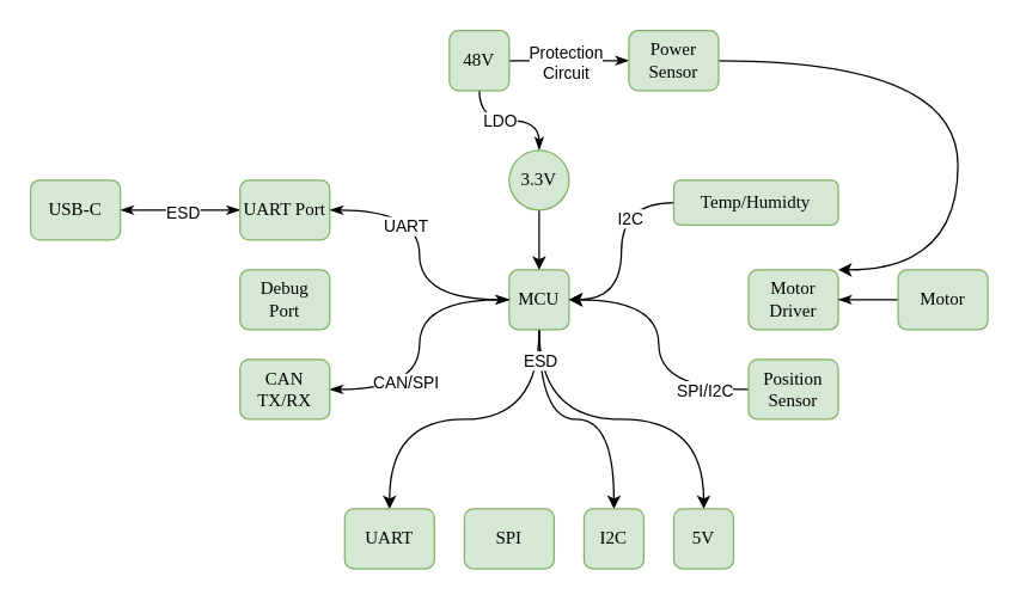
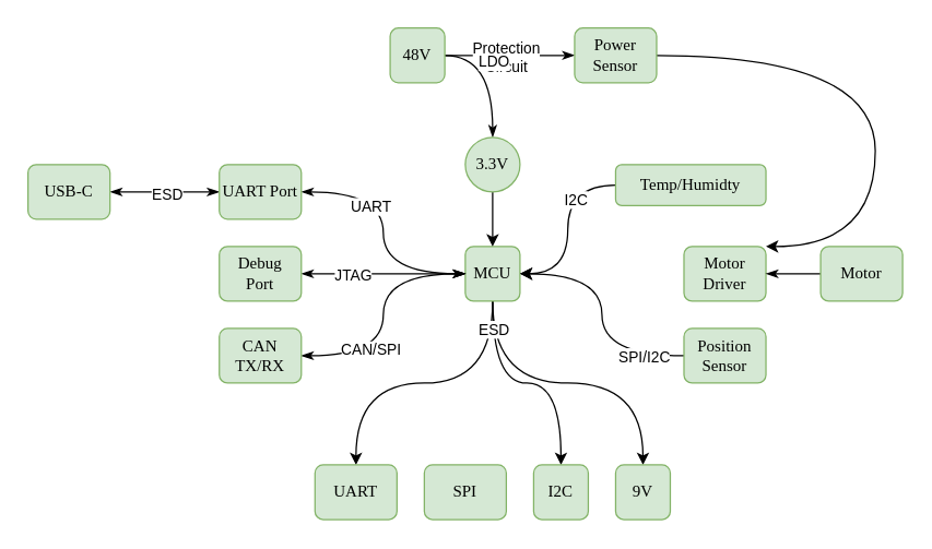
  <mxCell id="0" />
  <mxCell id="1" parent="0" />
  <mxCell id="2" style="edgeStyle=orthogonalEdgeStyle;rounded=0;orthogonalLoop=1;jettySize=auto;html=1;entryX=0.5;entryY=0;entryDx=0;entryDy=0;curved=1;exitX=0.5;exitY=1;exitDx=0;exitDy=0;" edge="1" parent="1" source="6" target="37"><mxGeometry relative="1" as="geometry" /></mxCell>
  <mxCell id="3" style="edgeStyle=orthogonalEdgeStyle;rounded=0;orthogonalLoop=1;jettySize=auto;html=1;entryX=0.5;entryY=0;entryDx=0;entryDy=0;curved=1;exitX=0.5;exitY=1;exitDx=0;exitDy=0;" edge="1" parent="1" source="6" target="40"><mxGeometry relative="1" as="geometry" /></mxCell>
  <mxCell id="4" style="edgeStyle=orthogonalEdgeStyle;rounded=0;orthogonalLoop=1;jettySize=auto;html=1;exitX=0.5;exitY=1;exitDx=0;exitDy=0;entryX=0.5;entryY=0;entryDx=0;entryDy=0;curved=1;" edge="1" parent="1" source="6" target="39"><mxGeometry relative="1" as="geometry" /></mxCell>
  <mxCell id="5" value="ESD" style="edgeLabel;html=1;align=center;verticalAlign=middle;resizable=0;points=[];" vertex="1" connectable="0" parent="4"><mxGeometry x="-0.826" y="3" relative="1" as="geometry"><mxPoint x="-3" as="offset" /></mxGeometry></mxCell>
  <mxCell id="6" value="&lt;font style=&quot;color: rgb(0, 0, 0);&quot; face=&quot;Verdana&quot;&gt;MCU&lt;/font&gt;" style="rounded=1;whiteSpace=wrap;html=1;fillColor=#d5e8d4;strokeColor=#82b366;" vertex="1" parent="1"><mxGeometry x="340" y="180" width="40" height="40" as="geometry" /></mxCell>
  <mxCell id="7" value="&lt;font style=&quot;color: rgb(0, 0, 0);&quot; face=&quot;Verdana&quot;&gt;Motor Driver&lt;/font&gt;" style="rounded=1;whiteSpace=wrap;html=1;fillColor=#d5e8d4;strokeColor=#82b366;" vertex="1" parent="1"><mxGeometry x="500" y="180" width="60" height="40" as="geometry" /></mxCell>
  <mxCell id="8" style="edgeStyle=orthogonalEdgeStyle;rounded=0;orthogonalLoop=1;jettySize=auto;html=1;exitX=0;exitY=0.5;exitDx=0;exitDy=0;entryX=1;entryY=0.5;entryDx=0;entryDy=0;curved=1;" edge="1" parent="1" source="10" target="6"><mxGeometry relative="1" as="geometry" /></mxCell>
  <mxCell id="9" value="SPI/I2C" style="edgeLabel;html=1;align=center;verticalAlign=middle;resizable=0;points=[];" vertex="1" connectable="0" parent="8"><mxGeometry x="-0.555" y="-6" relative="1" as="geometry"><mxPoint x="10" y="6" as="offset" /></mxGeometry></mxCell>
  <mxCell id="10" value="&lt;font style=&quot;color: rgb(0, 0, 0);&quot; face=&quot;Verdana&quot;&gt;Position Sensor&lt;/font&gt;" style="rounded=1;whiteSpace=wrap;html=1;fillColor=#d5e8d4;strokeColor=#82b366;" vertex="1" parent="1"><mxGeometry x="500" y="240" width="60" height="40" as="geometry" /></mxCell>
  <mxCell id="11" style="edgeStyle=orthogonalEdgeStyle;rounded=0;orthogonalLoop=1;jettySize=auto;html=1;exitX=1;exitY=0.5;exitDx=0;exitDy=0;entryX=0;entryY=0.5;entryDx=0;entryDy=0;curved=1;startArrow=classicThin;startFill=1;endArrow=classicThin;endFill=1;" edge="1" parent="1" source="13" target="6"><mxGeometry relative="1" as="geometry" /></mxCell>
  <mxCell id="12" value="CAN/SPI" style="edgeLabel;html=1;align=center;verticalAlign=middle;resizable=0;points=[];" vertex="1" connectable="0" parent="11"><mxGeometry x="-0.513" y="5" relative="1" as="geometry"><mxPoint x="6" as="offset" /></mxGeometry></mxCell>
  <mxCell id="13" value="&lt;font style=&quot;color: rgb(0, 0, 0);&quot; face=&quot;Verdana&quot;&gt;CAN&lt;/font&gt;&lt;div&gt;&lt;font style=&quot;color: rgb(0, 0, 0);&quot; face=&quot;Verdana&quot;&gt;TX/RX&lt;/font&gt;&lt;/div&gt;" style="rounded=1;whiteSpace=wrap;html=1;fillColor=#d5e8d4;strokeColor=#82b366;" vertex="1" parent="1"><mxGeometry x="160" y="240" width="60" height="40" as="geometry" /></mxCell>
+ <mxCell id="14" style="edgeStyle=orthogonalEdgeStyle;rounded=0;orthogonalLoop=1;jettySize=auto;html=1;entryX=0;entryY=0.5;entryDx=0;entryDy=0;curved=1;endArrow=classicThin;endFill=1;startArrow=classicThin;startFill=1;" edge="1" parent="1" source="16" target="6"><mxGeometry relative="1" as="geometry" /></mxCell>
+ <mxCell id="15" value="JTAG" style="edgeLabel;html=1;align=center;verticalAlign=middle;resizable=0;points=[];" vertex="1" connectable="0" parent="14"><mxGeometry x="-0.376" relative="1" as="geometry"><mxPoint as="offset" /></mxGeometry></mxCell>
  <mxCell id="16" value="&lt;font face=&quot;Verdana&quot; color=&quot;#000000&quot;&gt;Debug&lt;/font&gt;&lt;div&gt;&lt;font face=&quot;Verdana&quot; color=&quot;#000000&quot;&gt;Port&lt;/font&gt;&lt;/div&gt;" style="rounded=1;whiteSpace=wrap;html=1;fillColor=#d5e8d4;strokeColor=#82b366;" vertex="1" parent="1"><mxGeometry x="160" y="180" width="60" height="40" as="geometry" /></mxCell>
  <mxCell id="17" style="edgeStyle=orthogonalEdgeStyle;rounded=0;orthogonalLoop=1;jettySize=auto;html=1;exitX=1;exitY=0.5;exitDx=0;exitDy=0;entryX=0;entryY=0.5;entryDx=0;entryDy=0;curved=1;startArrow=classicThin;startFill=1;endArrow=classicThin;endFill=1;" edge="1" parent="1" source="21" target="6"><mxGeometry relative="1" as="geometry" /></mxCell>
  <mxCell id="18" value="UART" style="edgeLabel;html=1;align=center;verticalAlign=middle;resizable=0;points=[];" vertex="1" connectable="0" parent="17"><mxGeometry x="-0.584" y="-7" relative="1" as="geometry"><mxPoint x="13" y="3" as="offset" /></mxGeometry></mxCell>
  <mxCell id="19" style="edgeStyle=orthogonalEdgeStyle;rounded=0;orthogonalLoop=1;jettySize=auto;html=1;exitX=0;exitY=0.5;exitDx=0;exitDy=0;entryX=1;entryY=0.5;entryDx=0;entryDy=0;endArrow=classicThin;endFill=1;startArrow=classicThin;startFill=1;curved=1;" edge="1" parent="1" source="21" target="22"><mxGeometry relative="1" as="geometry" /></mxCell>
  <mxCell id="20" value="ESD" style="edgeLabel;html=1;align=center;verticalAlign=middle;resizable=0;points=[];" vertex="1" connectable="0" parent="19"><mxGeometry x="-0.014" y="1" relative="1" as="geometry"><mxPoint as="offset" /></mxGeometry></mxCell>
  <mxCell id="21" value="&lt;font face=&quot;Verdana&quot; color=&quot;#000000&quot;&gt;UART Port&lt;/font&gt;" style="rounded=1;whiteSpace=wrap;html=1;fillColor=#d5e8d4;strokeColor=#82b366;" vertex="1" parent="1"><mxGeometry x="160" y="120" width="60" height="40" as="geometry" /></mxCell>
  <mxCell id="22" value="&lt;font face=&quot;Verdana&quot; color=&quot;#000000&quot;&gt;USB-C&lt;/font&gt;" style="rounded=1;whiteSpace=wrap;html=1;fillColor=#d5e8d4;strokeColor=#82b366;" vertex="1" parent="1"><mxGeometry y="120" width="60" height="40" as="geometry" x="20" /></mxCell>
  <mxCell id="23" style="edgeStyle=orthogonalEdgeStyle;rounded=0;orthogonalLoop=1;jettySize=auto;html=1;entryX=1;entryY=0.5;entryDx=0;entryDy=0;endArrow=classicThin;endFill=1;" edge="1" parent="1" source="24" target="7"><mxGeometry relative="1" as="geometry" /></mxCell>
  <mxCell id="24" value="&lt;font style=&quot;color: rgb(0, 0, 0);&quot; face=&quot;Verdana&quot;&gt;Motor&lt;/font&gt;" style="rounded=1;whiteSpace=wrap;html=1;fillColor=#d5e8d4;strokeColor=#82b366;" vertex="1" parent="1"><mxGeometry x="600" y="180" width="60" height="40" as="geometry" /></mxCell>
  <mxCell id="25" style="edgeStyle=orthogonalEdgeStyle;rounded=0;orthogonalLoop=1;jettySize=auto;html=1;exitX=0;exitY=0.5;exitDx=0;exitDy=0;entryX=1;entryY=0.5;entryDx=0;entryDy=0;curved=1;" edge="1" parent="1" source="27" target="6"><mxGeometry relative="1" as="geometry" /></mxCell>
  <mxCell id="26" value="I2C" style="edgeLabel;html=1;align=center;verticalAlign=middle;resizable=0;points=[];" vertex="1" connectable="0" parent="25"><mxGeometry x="-0.578" y="4" relative="1" as="geometry"><mxPoint x="-2" y="6" as="offset" /></mxGeometry></mxCell>
  <mxCell id="27" value="&lt;font style=&quot;color: rgb(0, 0, 0);&quot; face=&quot;Verdana&quot;&gt;Temp/Humidty&lt;/font&gt;" style="rounded=1;whiteSpace=wrap;html=1;fillColor=#d5e8d4;strokeColor=#82b366;" vertex="1" parent="1"><mxGeometry x="450" y="120" width="110" height="30" as="geometry" /></mxCell>
  <mxCell id="28" style="edgeStyle=orthogonalEdgeStyle;rounded=0;orthogonalLoop=1;jettySize=auto;html=1;entryX=0;entryY=0.5;entryDx=0;entryDy=0;endArrow=classicThin;endFill=1;" edge="1" parent="1" source="32" target="34"><mxGeometry relative="1" as="geometry" /></mxCell>
  <mxCell id="29" value="Protection&lt;div&gt;Circuit&lt;/div&gt;" style="edgeLabel;html=1;align=center;verticalAlign=middle;resizable=0;points=[];" vertex="1" connectable="0" parent="28"><mxGeometry x="-0.078" y="-1" relative="1" as="geometry"><mxPoint as="offset" /></mxGeometry></mxCell>
  <mxCell id="30" style="edgeStyle=orthogonalEdgeStyle;rounded=0;orthogonalLoop=1;jettySize=auto;html=1;entryX=0.5;entryY=0;entryDx=0;entryDy=0;curved=1;endArrow=classicThin;endFill=1;" edge="1" parent="1" source="32" target="36"><mxGeometry relative="1" as="geometry" /></mxCell>
  <mxCell id="31" value="LDO" style="edgeLabel;html=1;align=center;verticalAlign=middle;resizable=0;points=[];" vertex="1" connectable="0" parent="30"><mxGeometry x="-0.175" relative="1" as="geometry"><mxPoint as="offset" /></mxGeometry></mxCell>
- <mxCell id="32" value="&lt;font style=&quot;color: rgb(0, 0, 0);&quot; face=&quot;Verdana&quot;&gt;48V&lt;/font&gt;" style="rounded=1;whiteSpace=wrap;html=1;fillColor=#d5e8d4;strokeColor=#82b366;" vertex="1" parent="1"><mxGeometry x="300" y="20" width="40" height="40" as="geometry" /></mxCell>
+ <mxCell id="32" value="&lt;font style=&quot;color: rgb(0, 0, 0);&quot; face=&quot;Verdana&quot;&gt;48V&lt;/font&gt;" style="rounded=1;whiteSpace=wrap;html=1;fillColor=#d5e8d4;strokeColor=#82b366;" vertex="1" parent="1"><mxGeometry x="285" y="20" width="40" height="40" as="geometry" /></mxCell>
  <mxCell id="33" style="edgeStyle=orthogonalEdgeStyle;rounded=0;orthogonalLoop=1;jettySize=auto;html=1;exitX=1;exitY=0.5;exitDx=0;exitDy=0;entryX=1;entryY=0;entryDx=0;entryDy=0;curved=1;" edge="1" parent="1" source="34" target="7"><mxGeometry relative="1" as="geometry"><Array as="points"><mxPoint x="640" y="40" /><mxPoint x="640" y="180" /></Array></mxGeometry></mxCell>
  <mxCell id="34" value="&lt;font style=&quot;color: rgb(0, 0, 0);&quot; face=&quot;Verdana&quot;&gt;Power Sensor&lt;/font&gt;" style="rounded=1;whiteSpace=wrap;html=1;fillColor=#d5e8d4;strokeColor=#82b366;" vertex="1" parent="1"><mxGeometry x="420" y="20" width="60" height="40" as="geometry" /></mxCell>
  <mxCell id="35" style="edgeStyle=orthogonalEdgeStyle;rounded=0;orthogonalLoop=1;jettySize=auto;html=1;exitX=0.5;exitY=1;exitDx=0;exitDy=0;entryX=0.5;entryY=0;entryDx=0;entryDy=0;" edge="1" parent="1" source="36" target="6"><mxGeometry relative="1" as="geometry" /></mxCell>
  <mxCell id="36" value="&lt;font style=&quot;color: rgb(0, 0, 0);&quot; face=&quot;Verdana&quot;&gt;3.3V&lt;/font&gt;" style="ellipse;whiteSpace=wrap;html=1;fillColor=#d5e8d4;strokeColor=#82b366;" vertex="1" parent="1"><mxGeometry x="340" y="100" width="40" height="40" as="geometry" /></mxCell>
  <mxCell id="37" value="&lt;font face=&quot;Verdana&quot; color=&quot;#000000&quot;&gt;UART&lt;/font&gt;" style="rounded=1;whiteSpace=wrap;html=1;fillColor=#d5e8d4;strokeColor=#82b366;" vertex="1" parent="1"><mxGeometry x="230" y="340" width="60" height="40" as="geometry" /></mxCell>
  <mxCell id="38" value="&lt;font face=&quot;Verdana&quot; color=&quot;#000000&quot;&gt;SPI&lt;/font&gt;" style="rounded=1;whiteSpace=wrap;html=1;fillColor=#d5e8d4;strokeColor=#82b366;" vertex="1" parent="1"><mxGeometry x="310" y="340" width="60" height="40" as="geometry" /></mxCell>
- <mxCell id="39" value="&lt;font face=&quot;Verdana&quot; color=&quot;#000000&quot;&gt;5V&lt;/font&gt;" style="rounded=1;whiteSpace=wrap;html=1;fillColor=#d5e8d4;strokeColor=#82b366;" vertex="1" parent="1"><mxGeometry x="450" y="340" width="40" height="40" as="geometry" /></mxCell>
+ <mxCell id="39" value="&lt;font face=&quot;Verdana&quot; color=&quot;#000000&quot;&gt;9V&lt;/font&gt;" style="rounded=1;whiteSpace=wrap;html=1;fillColor=#d5e8d4;strokeColor=#82b366;" vertex="1" parent="1"><mxGeometry x="450" y="340" width="40" height="40" as="geometry" /></mxCell>
  <mxCell id="40" value="&lt;font face=&quot;Verdana&quot; color=&quot;#000000&quot;&gt;I2C&lt;/font&gt;" style="rounded=1;whiteSpace=wrap;html=1;fillColor=#d5e8d4;strokeColor=#82b366;" vertex="1" parent="1"><mxGeometry x="390" y="340" width="40" height="40" as="geometry" /></mxCell>
